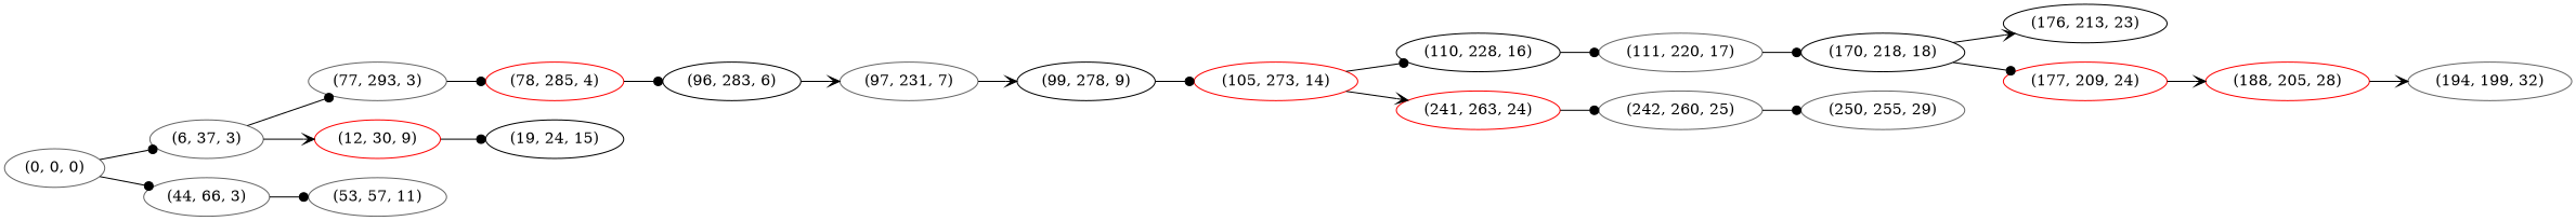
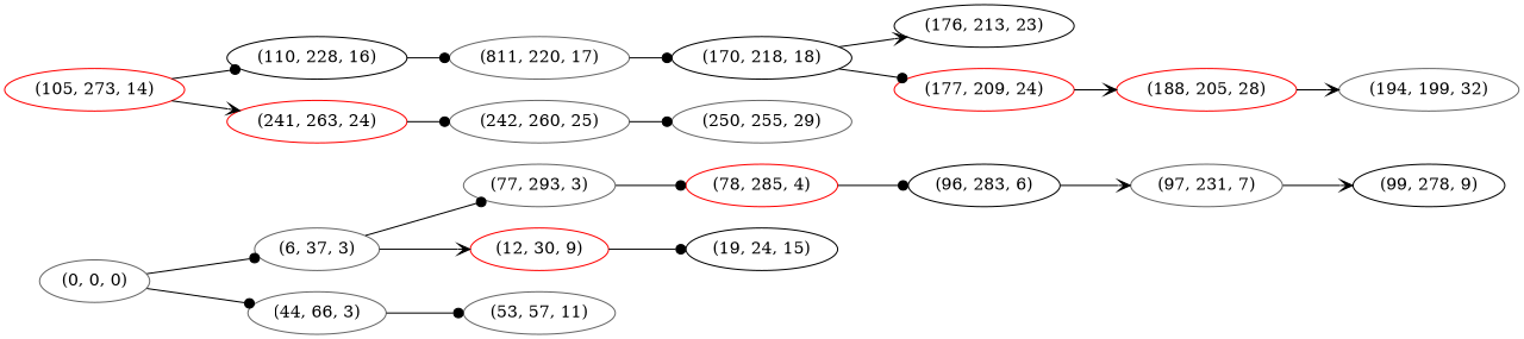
  digraph {
    rankdir=LR
    node [color=gray40]
    edge [arrowhead=dot]
    "(0, 0, 0)"
    "(6, 37, 3)"
    "(44, 66, 3)"
    "(77, 293, 3)"
    "(12, 30, 9)" [color=red]
    "(53, 57, 11)"
    "(78, 285, 4)" [color=red]
    "(19, 24, 15)" [color=black]
    "(96, 283, 6)" [color=black]
    n10 [label="(97, 231, 7)"]
    "(99, 278, 9)" [color=black]
    "(105, 273, 14)" [color=red]
    "(110, 228, 16)" [color=black]
    "(241, 263, 24)" [color=red]
-   "(111, 220, 17)"
+   "(111, 220, 17)" [label="(811, 220, 17)"]
    "(242, 260, 25)"
    "(170, 218, 18)" [color=black]
    "(176, 213, 23)" [color=black]
    "(177, 209, 24)" [color=red]
    "(188, 205, 28)" [color=red]
    "(194, 199, 32)"
    "(250, 255, 29)"
    "(0, 0, 0)" -> "(6, 37, 3)"
    "(0, 0, 0)" -> "(44, 66, 3)"
    "(6, 37, 3)" -> "(77, 293, 3)"
    "(6, 37, 3)" -> "(12, 30, 9)" [arrowhead=vee]
    "(44, 66, 3)" -> "(53, 57, 11)"
    "(77, 293, 3)" -> "(78, 285, 4)"
    "(12, 30, 9)" -> "(19, 24, 15)"
    "(78, 285, 4)" -> "(96, 283, 6)"
    "(96, 283, 6)" -> n10 [arrowhead=vee]
    n10 -> "(99, 278, 9)" [arrowhead=vee]
-   "(99, 278, 9)" -> "(105, 273, 14)"
    "(105, 273, 14)" -> "(110, 228, 16)"
    "(105, 273, 14)" -> "(241, 263, 24)" [arrowhead=vee]
    "(110, 228, 16)" -> "(111, 220, 17)"
    "(241, 263, 24)" -> "(242, 260, 25)"
    "(111, 220, 17)" -> "(170, 218, 18)"
    "(242, 260, 25)" -> "(250, 255, 29)"
    "(170, 218, 18)" -> "(176, 213, 23)" [arrowhead=vee]
    "(170, 218, 18)" -> "(177, 209, 24)"
    "(177, 209, 24)" -> "(188, 205, 28)" [arrowhead=vee]
    "(188, 205, 28)" -> "(194, 199, 32)" [arrowhead=vee]
  }
